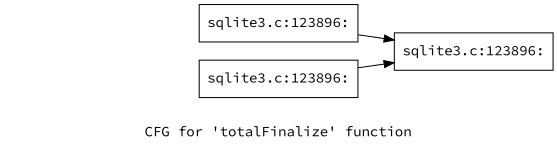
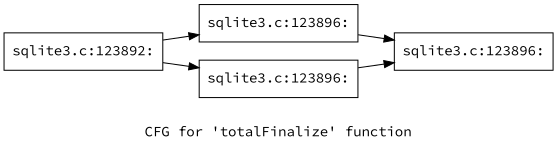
  digraph {
    label="CFG for 'totalFinalize' function"
    rankdir=LR
    fontname="Source Code Pro"
    node [shape=record fontname="Source Code Pro"]
    edge [fontname="Source Code Pro"]
+   n1 [label="{sqlite3.c:123892:}"]
    n2 [label="{sqlite3.c:123896:}"]
    n3 [label="{sqlite3.c:123896:}"]
    n4 [label="{sqlite3.c:123896:}"]
+   n1 -> n2
+   n1 -> n3
    n2 -> n4
    n3 -> n4
  }
